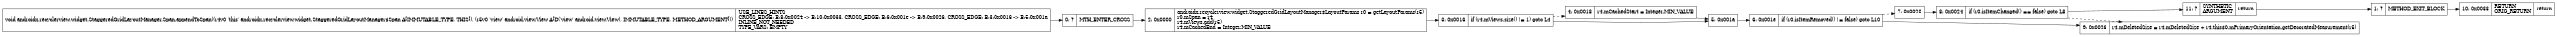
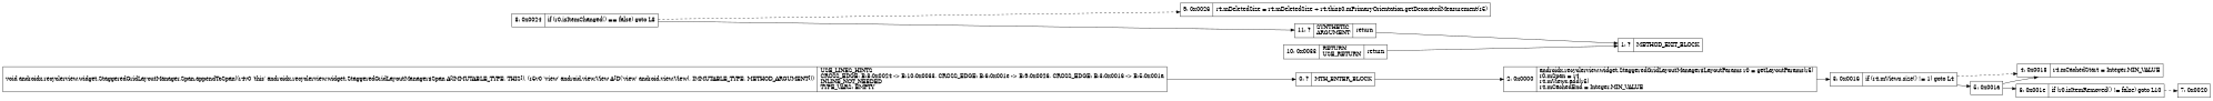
  digraph {
    rankdir=LR
    node [shape=record]
-   n1 [label="{0\:\ ?|MTH_ENTER_CROSS\l}"]
+   n1 [label="{0\:\ ?|MTH_ENTER_BLOCK\l}"]
    n2 [label="{2\:\ 0x0000|androidx.recyclerview.widget.StaggeredGridLayoutManager$LayoutParams r0 = getLayoutParams(r5)\lr0.mSpan = r4\lr4.mViews.add(r5)\lr4.mCachedEnd = Integer.MIN_VALUE\l}"]
    n3 [label="{3\:\ 0x0016|if (r4.mViews.size() != 1) goto L4\l}"]
    n4 [label="{4\:\ 0x0018|r4.mCachedStart = Integer.MIN_VALUE\l}"]
    n5 [label="{5\:\ 0x001a}"]
    n6 [label="{6\:\ 0x001e|if (r0.isItemRemoved() != false) goto L10\l}"]
    n7 [label="{7\:\ 0x0020}"]
    n8 [label="{9\:\ 0x0026|r4.mDeletedSize = r4.mDeletedSize + r4.this$0.mPrimaryOrientation.getDecoratedMeasurement(r5)\l}"]
    n9 [label="{8\:\ 0x0024|if (r0.isItemChanged() == false) goto L8\l}"]
    n10 [label="{11\:\ ?|SYNTHETIC\lARGUMENT\l|return\l}"]
    n11 [label="{1\:\ ?|METHOD_EXIT_BLOCK\l}"]
-   n12 [label="{10\:\ 0x0033|RETURN\lORIG_RETURN\l|return\l}"]
+   n12 [label="{10\:\ 0x0033|RETURN\lUSE_RETURN\l|return\l}"]
    n13 [label="{void androidx.recyclerview.widget.StaggeredGridLayoutManager.Span.appendToSpan((r4v0 'this' androidx.recyclerview.widget.StaggeredGridLayoutManager$Span A[IMMUTABLE_TYPE, THIS]), (r5v0 'view' android.view.View A[D('view' android.view.View), IMMUTABLE_TYPE, METHOD_ARGUMENT]))  | USE_LINES_HINTS\lCROSS_EDGE: B:8:0x0024 \-\> B:10:0x0033, CROSS_EDGE: B:6:0x001e \-\> B:9:0x0026, CROSS_EDGE: B:3:0x0016 \-\> B:5:0x001a\lINLINE_NOT_NEEDED\lTYPE_VARS: EMPTY\l}"]
    n1 -> n2
    n2 -> n3
    n3 -> n4 [style=dashed]
    n3 -> n5
-   n4 -> n5
+   n5 -> n4
    n5 -> n6
    n6 -> n7 [style=dashed]
-   n6 -> n8
-   n7 -> n9
    n9 -> n8 [style=dashed]
    n9 -> n10
    n10 -> n11
-   n11 -> n12
+   n12 -> n11
    n13 -> n1
  }
